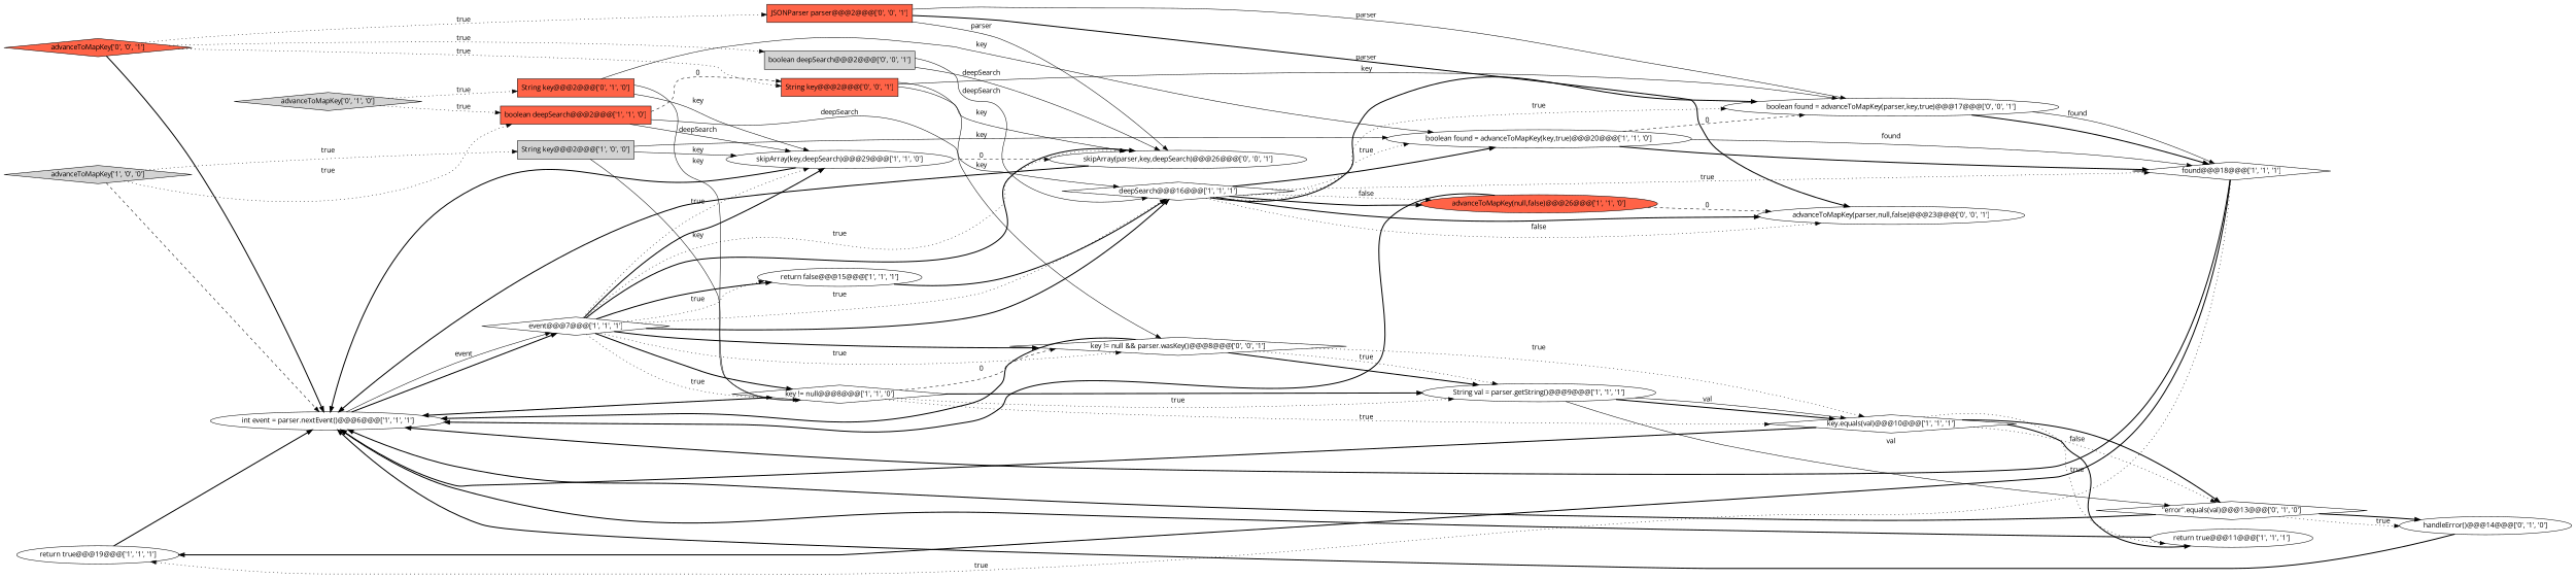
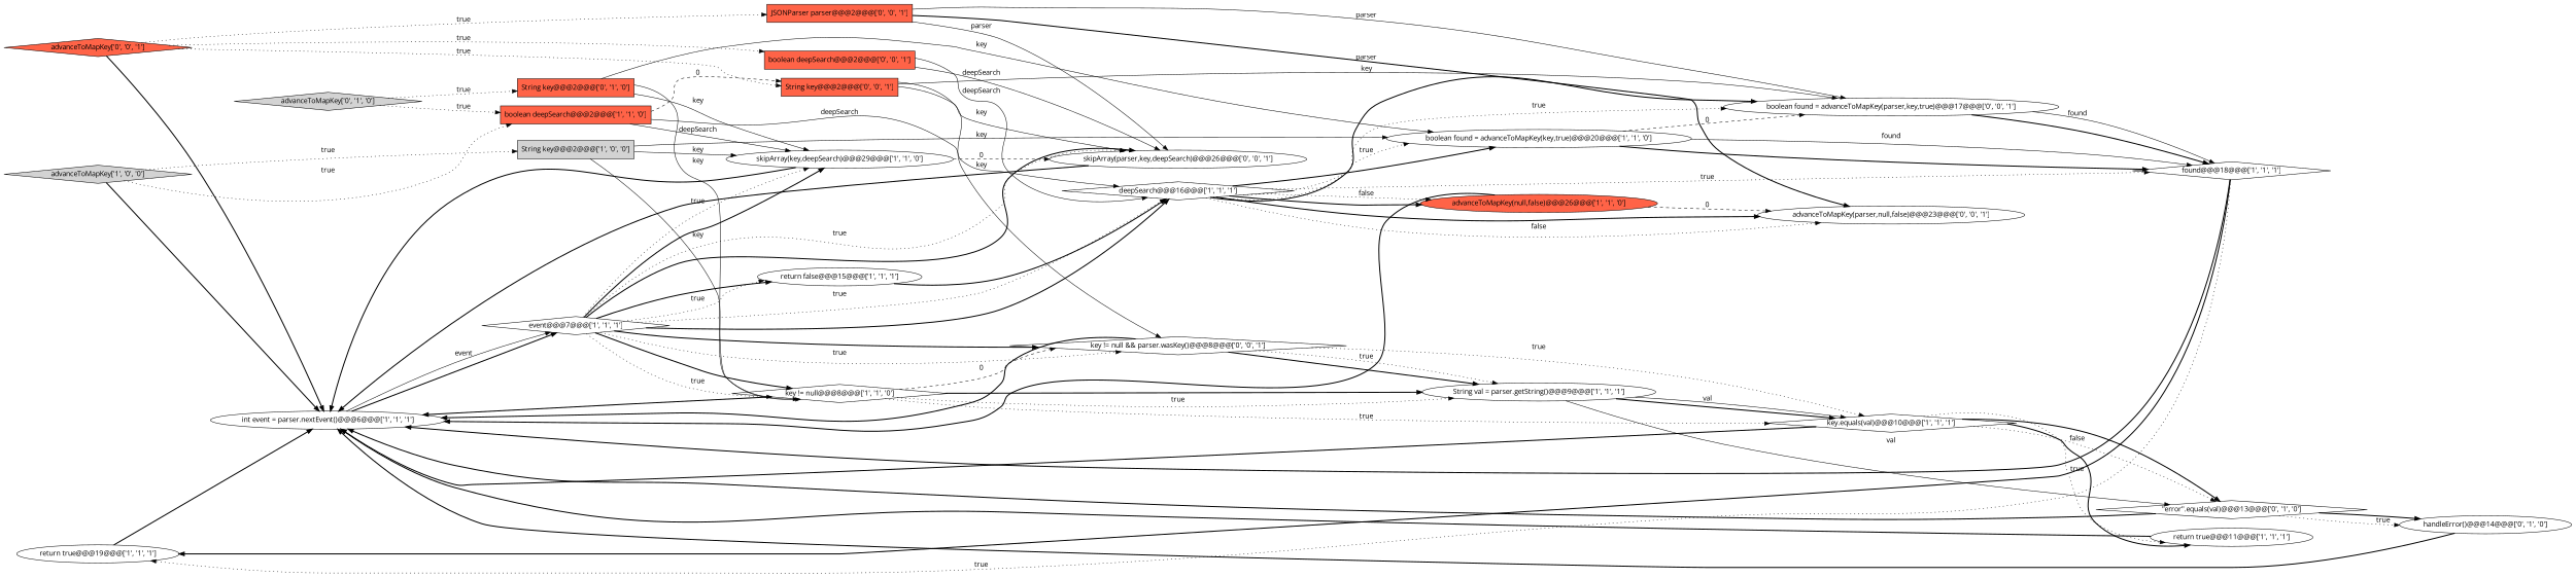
  digraph {
    fontname="Open Sans"
    rankdir=LR
    node [fillcolor=white fontname="Open Sans" shape=ellipse style=filled]
    edge [fontname="Open Sans" style=bold]
    n1 [label="return true@@@19@@@['1', '1', '1']"]
    n2 [label="int event = parser.nextEvent()@@@6@@@['1', '1', '1']"]
    n3 [label="event@@@7@@@['1', '1', '1']" shape=diamond]
    n4 [label="key != null@@@8@@@['1', '1', '0']" shape=diamond]
    n5 [label="String val = parser.getString()@@@9@@@['1', '1', '1']"]
    n6 [label="key.equals(val)@@@10@@@['1', '1', '1']" shape=diamond]
    n7 [label="key != null && parser.wasKey()@@@8@@@['0', '0', '1']" shape=diamond]
    n8 [label="\"error\".equals(val)@@@13@@@['0', '1', '0']" shape=diamond]
    n9 [label="return true@@@11@@@['1', '1', '1']"]
    n10 [fillcolor=tomato label="advanceToMapKey['0', '0', '1']" shape=diamond]
    n11 [fillcolor=tomato label="JSONParser parser@@@2@@@['0', '0', '1']" shape=box]
    n12 [fillcolor=tomato label="String key@@@2@@@['0', '0', '1']" shape=box]
-   n13 [fillcolor=lightgray label="boolean deepSearch@@@2@@@['0', '0', '1']" shape=box]
+   n13 [fillcolor=tomato label="boolean deepSearch@@@2@@@['0', '0', '1']" shape=box]
    n14 [label="boolean found = advanceToMapKey(parser,key,true)@@@17@@@['0', '0', '1']"]
    n15 [label="skipArray(parser,key,deepSearch)@@@26@@@['0', '0', '1']"]
    n16 [label="advanceToMapKey(parser,null,false)@@@23@@@['0', '0', '1']"]
    n17 [label="deepSearch@@@16@@@['1', '1', '1']" shape=diamond]
    n18 [label="handleError()@@@14@@@['0', '1', '0']"]
    n19 [label="found@@@18@@@['1', '1', '1']" shape=diamond]
    n20 [label="boolean found = advanceToMapKey(key,true)@@@20@@@['1', '1', '0']"]
    n21 [fillcolor=tomato label="advanceToMapKey(null,false)@@@26@@@['1', '1', '0']"]
    n22 [fillcolor=lightgray label="String key@@@2@@@['1', '0', '0']" shape=box]
    n23 [label="skipArray(key,deepSearch)@@@29@@@['1', '1', '0']"]
    n24 [label="return false@@@15@@@['1', '1', '1']"]
    n25 [fillcolor=tomato label="boolean deepSearch@@@2@@@['1', '1', '0']" shape=box]
    n26 [fillcolor=tomato label="String key@@@2@@@['0', '1', '0']" shape=box]
    n27 [fillcolor=lightgray label="advanceToMapKey['1', '0', '0']" shape=diamond]
    n28 [fillcolor=lightgray label="advanceToMapKey['0', '1', '0']" shape=diamond]
    n1 -> n2
    n2 -> n3
    n2 -> n3 [label=event style=solid]
    n3 -> n4
    n3 -> n4 [label=true style=dotted]
    n3 -> n7
    n3 -> n7 [label=true style=dotted]
    n3 -> n15
    n3 -> n15 [label=true style=dotted]
    n3 -> n17
    n3 -> n17 [label=true style=dotted]
    n3 -> n23 [label=true style=dotted]
    n3 -> n23
    n3 -> n24 [label=true style=dotted]
    n3 -> n24
    n4 -> n2
    n4 -> n5 [label=true style=dotted]
    n4 -> n5
    n4 -> n6 [label=true style=dotted]
    n4 -> n7 [label=0 style=dashed]
    n5 -> n6 [label=val style=solid]
    n5 -> n6
    n5 -> n8 [label=val style=solid]
    n6 -> n2
    n6 -> n8 [label=false style=dotted]
    n6 -> n8
    n6 -> n9 [label=true style=dotted]
    n6 -> n9
    n7 -> n2
    n7 -> n5
    n7 -> n5 [label=true style=dotted]
    n7 -> n6 [label=true style=dotted]
    n8 -> n2
    n8 -> n18 [label=true style=dotted]
    n8 -> n18
    n9 -> n2
    n10 -> n2
    n10 -> n11 [label=true style=dotted]
    n10 -> n12 [label=true style=dotted]
    n10 -> n13 [label=true style=dotted]
    n11 -> n14 [label=parser style=solid]
    n11 -> n15 [label=parser style=solid]
    n11 -> n16 [label=parser]
    n12 -> n7 [label=key style=solid]
    n12 -> n14 [label=key style=solid]
    n12 -> n15 [label=key style=solid]
    n13 -> n15 [label=deepSearch style=solid]
    n13 -> n17 [label=deepSearch style=solid]
    n14 -> n19 [label=found style=solid]
    n14 -> n19
    n15 -> n2
    n17 -> n14 [label=true style=dotted]
    n17 -> n14
    n17 -> n16
    n17 -> n16 [label=false style=dotted]
    n17 -> n19 [label=true style=dotted]
    n17 -> n20 [label=true style=dotted]
    n17 -> n20
    n17 -> n21
    n17 -> n21 [label=false style=dotted]
    n18 -> n2
    n19 -> n1 [label=true style=dotted]
    n19 -> n1
    n19 -> n2
    n20 -> n14 [label=0 style=dashed]
    n20 -> n19 [label=found style=solid]
    n20 -> n19
    n21 -> n2
    n21 -> n16 [label=0 style=dashed]
    n22 -> n4 [label=key style=solid]
    n22 -> n20 [label=key style=solid]
    n22 -> n23 [label=key style=solid]
    n23 -> n2
    n23 -> n15 [label=0 style=dashed]
    n24 -> n17
    n25 -> n12 [label=0 style=dashed]
    n25 -> n17 [label=deepSearch style=solid]
    n25 -> n23 [label=deepSearch style=solid]
    n26 -> n4 [label=key style=solid]
    n26 -> n20 [label=key style=solid]
    n26 -> n23 [label=key style=solid]
-   n27 -> n2 [style=dashed]
+   n27 -> n2
    n27 -> n22 [label=true style=dotted]
    n27 -> n25 [label=true style=dotted]
    n28 -> n25 [label=true style=dotted]
    n28 -> n26 [label=true style=dotted]
  }
